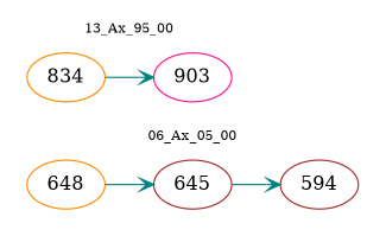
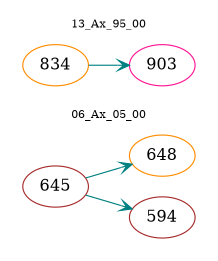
  digraph {
    rankdir=LR
    node [color=brown]
    edge [arrowhead=vee color=teal]
    n1 [label=645]
    n2 [label=594]
    n3 [color=darkorange label=648]
    n4 [color=darkorange label=834]
    n5 [color=deeppink label=903]
    subgraph cluster_1 {
      color=white
      fontsize=10
      label="06_Ax_05_00"
      n1
      n2
      n3
    }
    subgraph cluster_2 {
      color=white
      fontsize=10
      label="13_Ax_95_00"
      n4
      n5
    }
    n1 -> n2
-   n3 -> n1
+   n1 -> n3
    n4 -> n5
  }
